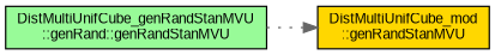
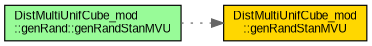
  digraph {
    rankdir=LR
    fontname="Liberation Sans"
    node [color=black fontname="Liberation Sans" fontsize=10 shape=record style=filled]
-   n1 [fillcolor=palegreen fontcolor=black height=0.2 label="DistMultiUnifCube_genRandStanMVU\l::genRand::genRandStanMVU" width=0.4]
+   n1 [fillcolor=palegreen fontcolor=black height=0.2 label="DistMultiUnifCube_mod\l::genRand::genRandStanMVU" width=0.4]
    n2 [fillcolor=gold height=0.2 label="DistMultiUnifCube_mod\l::genRandStanMVU" width=0.4]
    n1 -> n2 [color=gray40 fontname="Liberation Sans" fontsize=10 labelfontname=Helvetica labelfontsize=10 style=dotted]
  }
